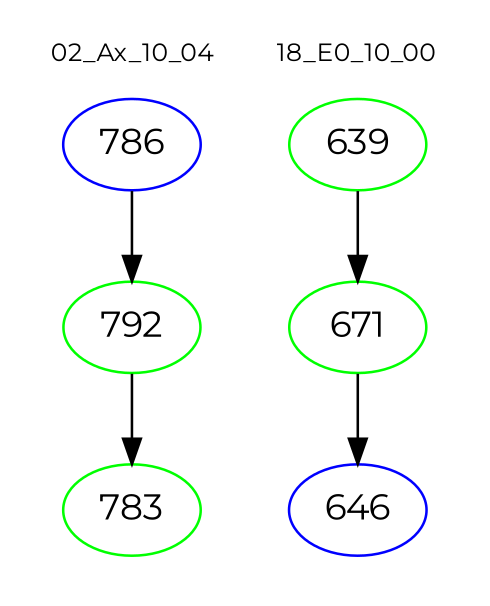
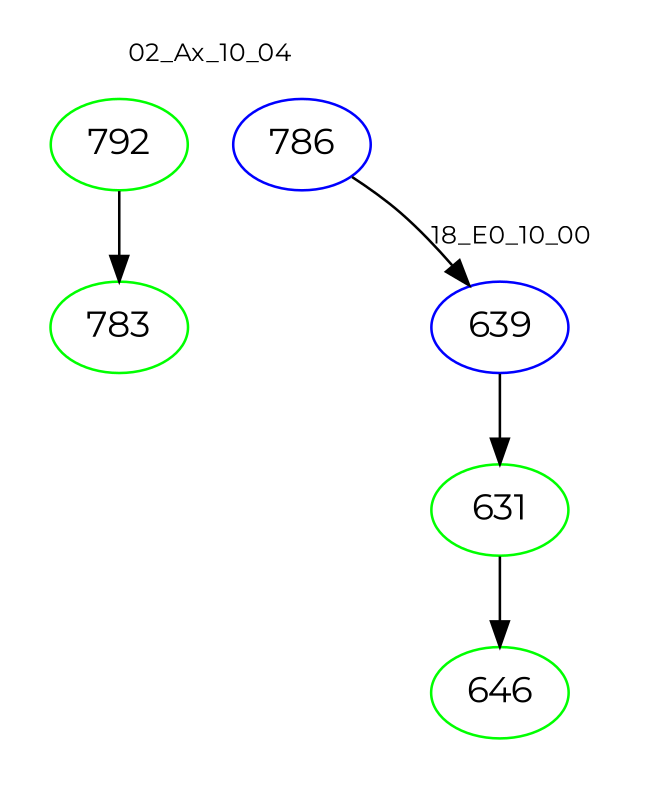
  digraph {
    fontname=Montserrat
    node [color=green fontname=Montserrat]
    edge [color=black fontname=Montserrat]
    n1 [color=blue label=786]
    n2 [label=783]
    n3 [label=792]
-   n4 [label=639]
-   n5 [label=671]
-   n6 [color=blue label=646]
+   n4 [color=blue label=639]
+   n5 [label=631]
+   n6 [label=646]
    subgraph cluster_1 {
      color=white
      fontsize=10
      label="02_Ax_10_04"
      n1
      n2
      n3
    }
    subgraph cluster_2 {
      color=white
      fontsize=10
      label="18_E0_10_00"
      n4
      n5
      n6
    }
-   n1 -> n3
+   n1 -> n4
    n3 -> n2
    n4 -> n5
    n5 -> n6
  }
